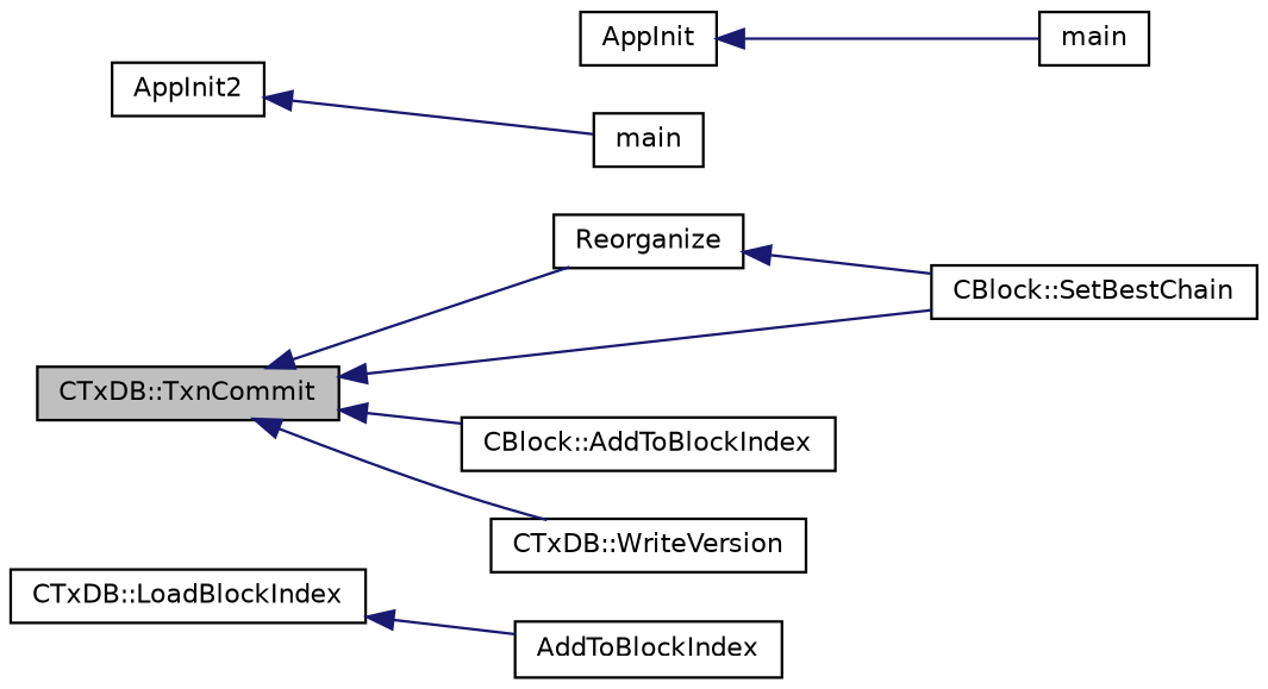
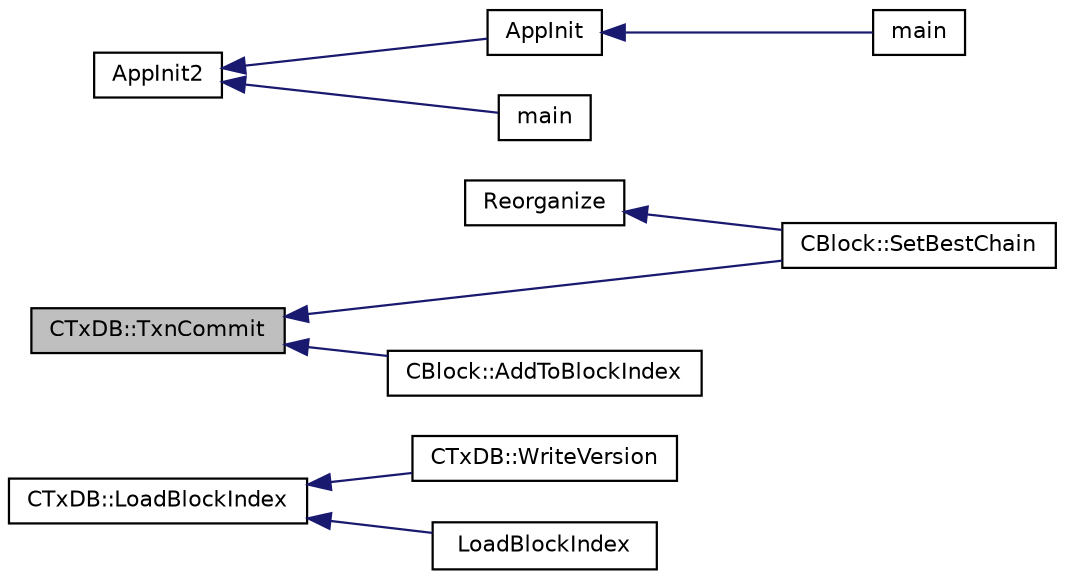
  digraph {
    rankdir=LR
    node [color=black fillcolor=white fontname=Helvetica fontsize=10 shape=record style=filled]
    edge [color=midnightblue dir=back fontname=Helvetica fontsize=10 labelfontname=Helvetica labelfontsize=10 style=solid]
    n1 [fillcolor=grey75 fontcolor=black height=0.2 label="CTxDB::TxnCommit" width=0.4]
    n2 [height=0.2 label=Reorganize width=0.4]
    n3 [height=0.2 label="CBlock::SetBestChain" width=0.4]
    n4 [height=0.2 label="CBlock::AddToBlockIndex" width=0.4]
    n5 [height=0.2 label="CTxDB::LoadBlockIndex" width=0.4]
-   n6 [height=0.2 label=AddToBlockIndex width=0.4]
+   n6 [height=0.2 label=LoadBlockIndex width=0.4]
    n7 [height=0.2 label="CTxDB::WriteVersion" width=0.4]
    n8 [height=0.2 label=AppInit2 width=0.4]
    n9 [height=0.2 label=AppInit width=0.4]
    n10 [height=0.2 label=main width=0.4]
    n11 [height=0.2 label=main width=0.4]
-   n1 -> n2
    n1 -> n3
    n1 -> n4
    n2 -> n3
    n5 -> n6
-   n1 -> n7
+   n5 -> n7
+   n8 -> n9
    n8 -> n10
    n9 -> n11
  }
